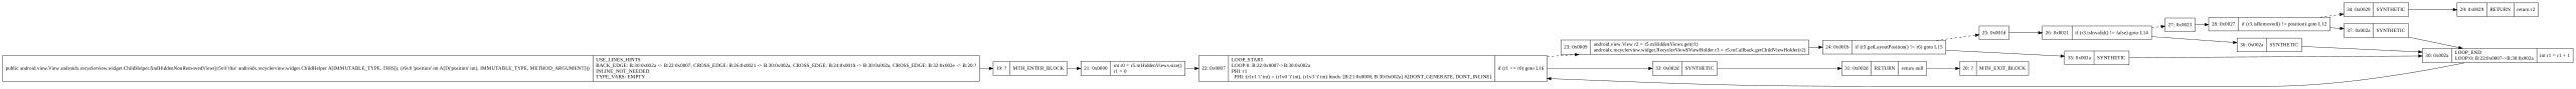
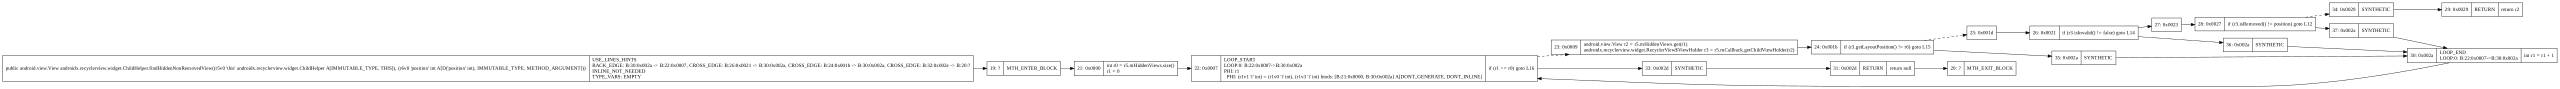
  digraph {
    fontname="Liberation Serif"
    rankdir=LR
    node [fontname="Liberation Serif" shape=record]
    edge [fontname="Liberation Serif"]
    n1 [label="{19\:\ ?|MTH_ENTER_BLOCK\l}"]
    n2 [label="{21\:\ 0x0000|int r0 = r5.mHiddenViews.size()\lr1 = 0\l}"]
    n3 [label="{22\:\ 0x0007|LOOP_START\lLOOP:0: B:22:0x0007\-\>B:30:0x002a\lPHI: r1 \l  PHI: (r1v1 'i' int) = (r1v0 'i' int), (r1v3 'i' int) binds: [B:21:0x0000, B:30:0x002a] A[DONT_GENERATE, DONT_INLINE]\l|if (r1 \>= r0) goto L16\l}"]
    n4 [label="{23\:\ 0x0009|android.view.View r2 = r5.mHiddenViews.get(r1)\landroidx.recyclerview.widget.RecyclerView$ViewHolder r3 = r5.mCallback.getChildViewHolder(r2)\l}"]
    n5 [label="{33\:\ 0x002d|SYNTHETIC\l}"]
    n6 [label="{24\:\ 0x001b|if (r3.getLayoutPosition() != r6) goto L15\l}"]
    n7 [label="{31\:\ 0x002d|RETURN\l|return null\l}"]
    n8 [label="{25\:\ 0x001d}"]
    n9 [label="{35\:\ 0x002a|SYNTHETIC\l}"]
    n10 [label="{26\:\ 0x0021|if (r3.isInvalid() != false) goto L14\l}"]
    n11 [label="{30\:\ 0x002a|LOOP_END\lLOOP:0: B:22:0x0007\-\>B:30:0x002a\l|int r1 = r1 + 1\l}"]
    n12 [label="{27\:\ 0x0023}"]
    n13 [label="{36\:\ 0x002a|SYNTHETIC\l}"]
    n14 [label="{28\:\ 0x0027|if (r3.isRemoved() != position) goto L12\l}"]
    n15 [label="{34\:\ 0x0029|SYNTHETIC\l}"]
    n16 [label="{37\:\ 0x002a|SYNTHETIC\l}"]
    n17 [label="{29\:\ 0x0029|RETURN\l|return r2\l}"]
    n18 [label="{20\:\ ?|MTH_EXIT_BLOCK\l}"]
    n19 [label="{public android.view.View androidx.recyclerview.widget.ChildHelper.findHiddenNonRemovedView((r5v0 'this' androidx.recyclerview.widget.ChildHelper A[IMMUTABLE_TYPE, THIS]), (r6v0 'position' int A[D('position' int), IMMUTABLE_TYPE, METHOD_ARGUMENT]))  | USE_LINES_HINTS\lBACK_EDGE: B:30:0x002a \-\> B:22:0x0007, CROSS_EDGE: B:26:0x0021 \-\> B:30:0x002a, CROSS_EDGE: B:24:0x001b \-\> B:30:0x002a, CROSS_EDGE: B:32:0x002e \-\> B:20:?\lINLINE_NOT_NEEDED\lTYPE_VARS: EMPTY\l}"]
    n1 -> n2
    n2 -> n3
    n3 -> n4 [style=dashed]
    n3 -> n5
    n4 -> n6
    n5 -> n7
    n6 -> n8 [style=dashed]
    n6 -> n9
    n7 -> n18
    n8 -> n10
    n9 -> n11
-   n10 -> n12 [style=dashed]
+   n10 -> n12 [style=solid]
    n10 -> n13
    n11 -> n3
    n12 -> n14
    n13 -> n11
    n14 -> n15 [style=dashed]
    n14 -> n16
    n15 -> n17
    n16 -> n11
    n19 -> n1
  }
